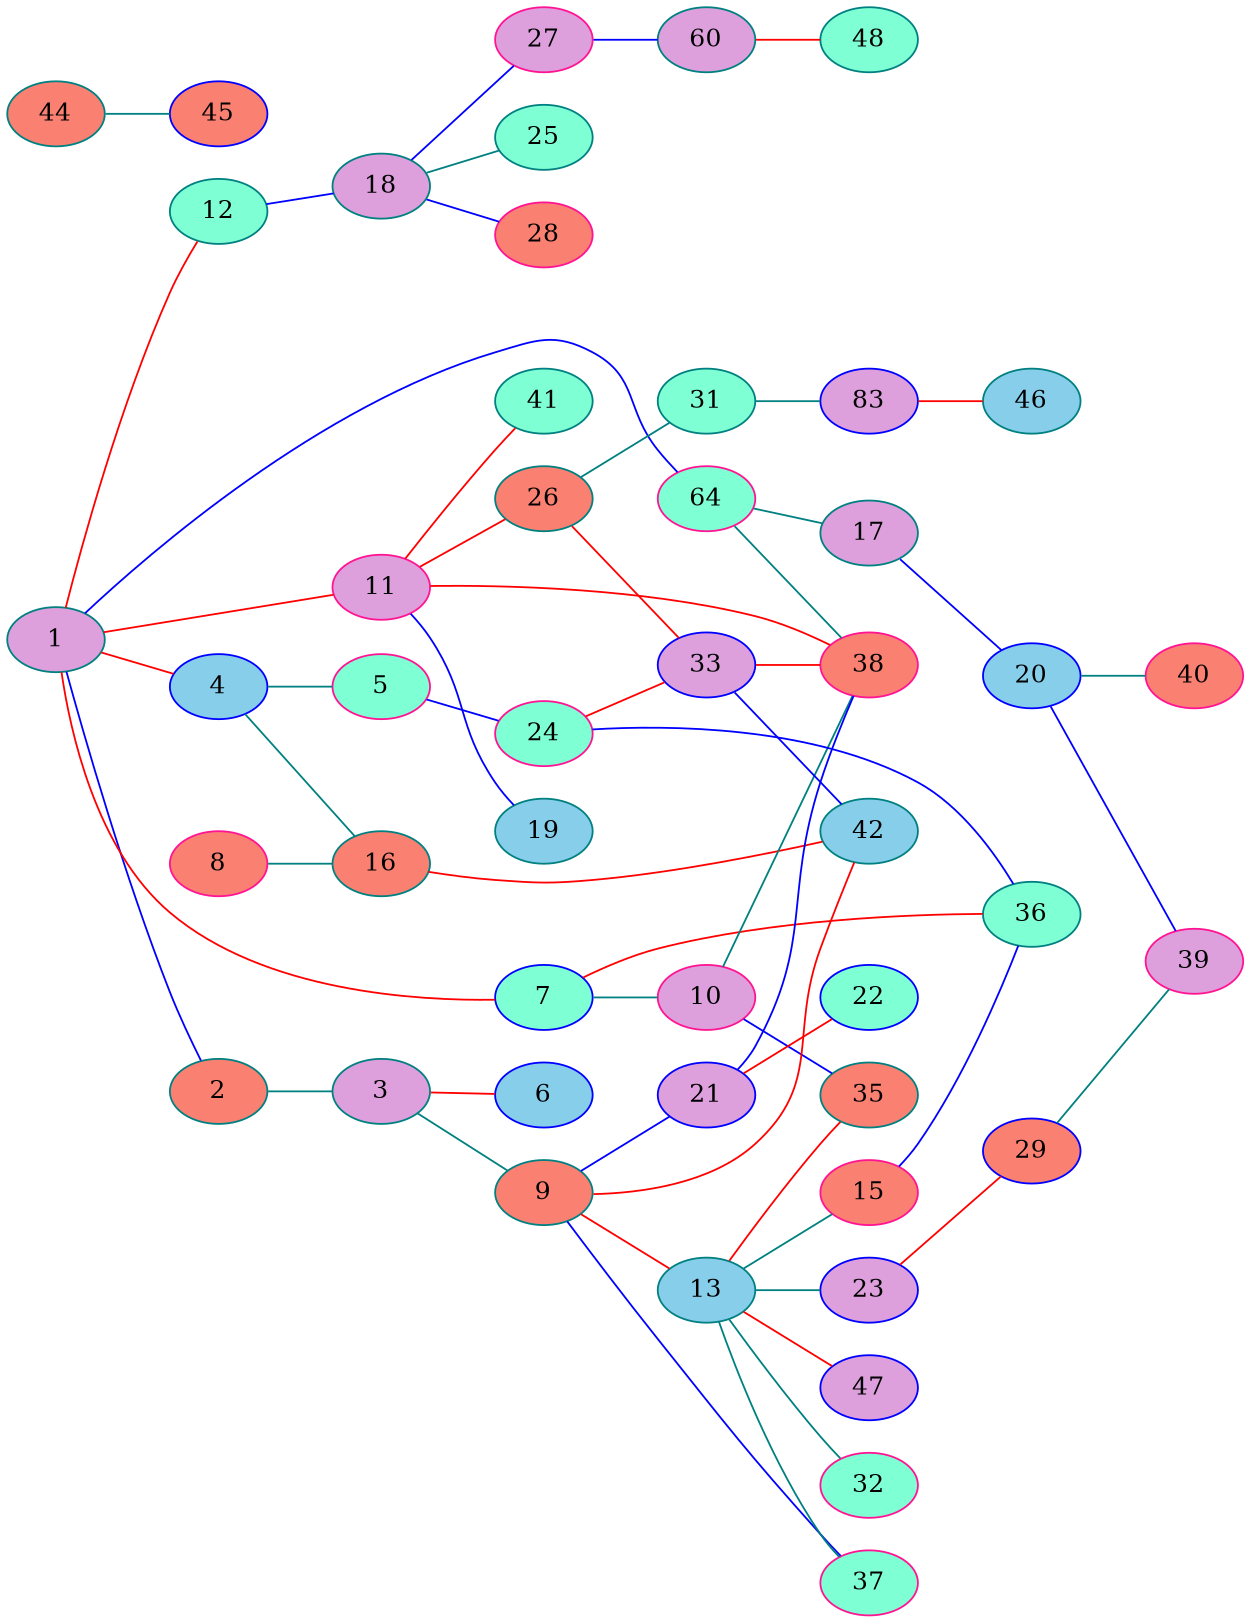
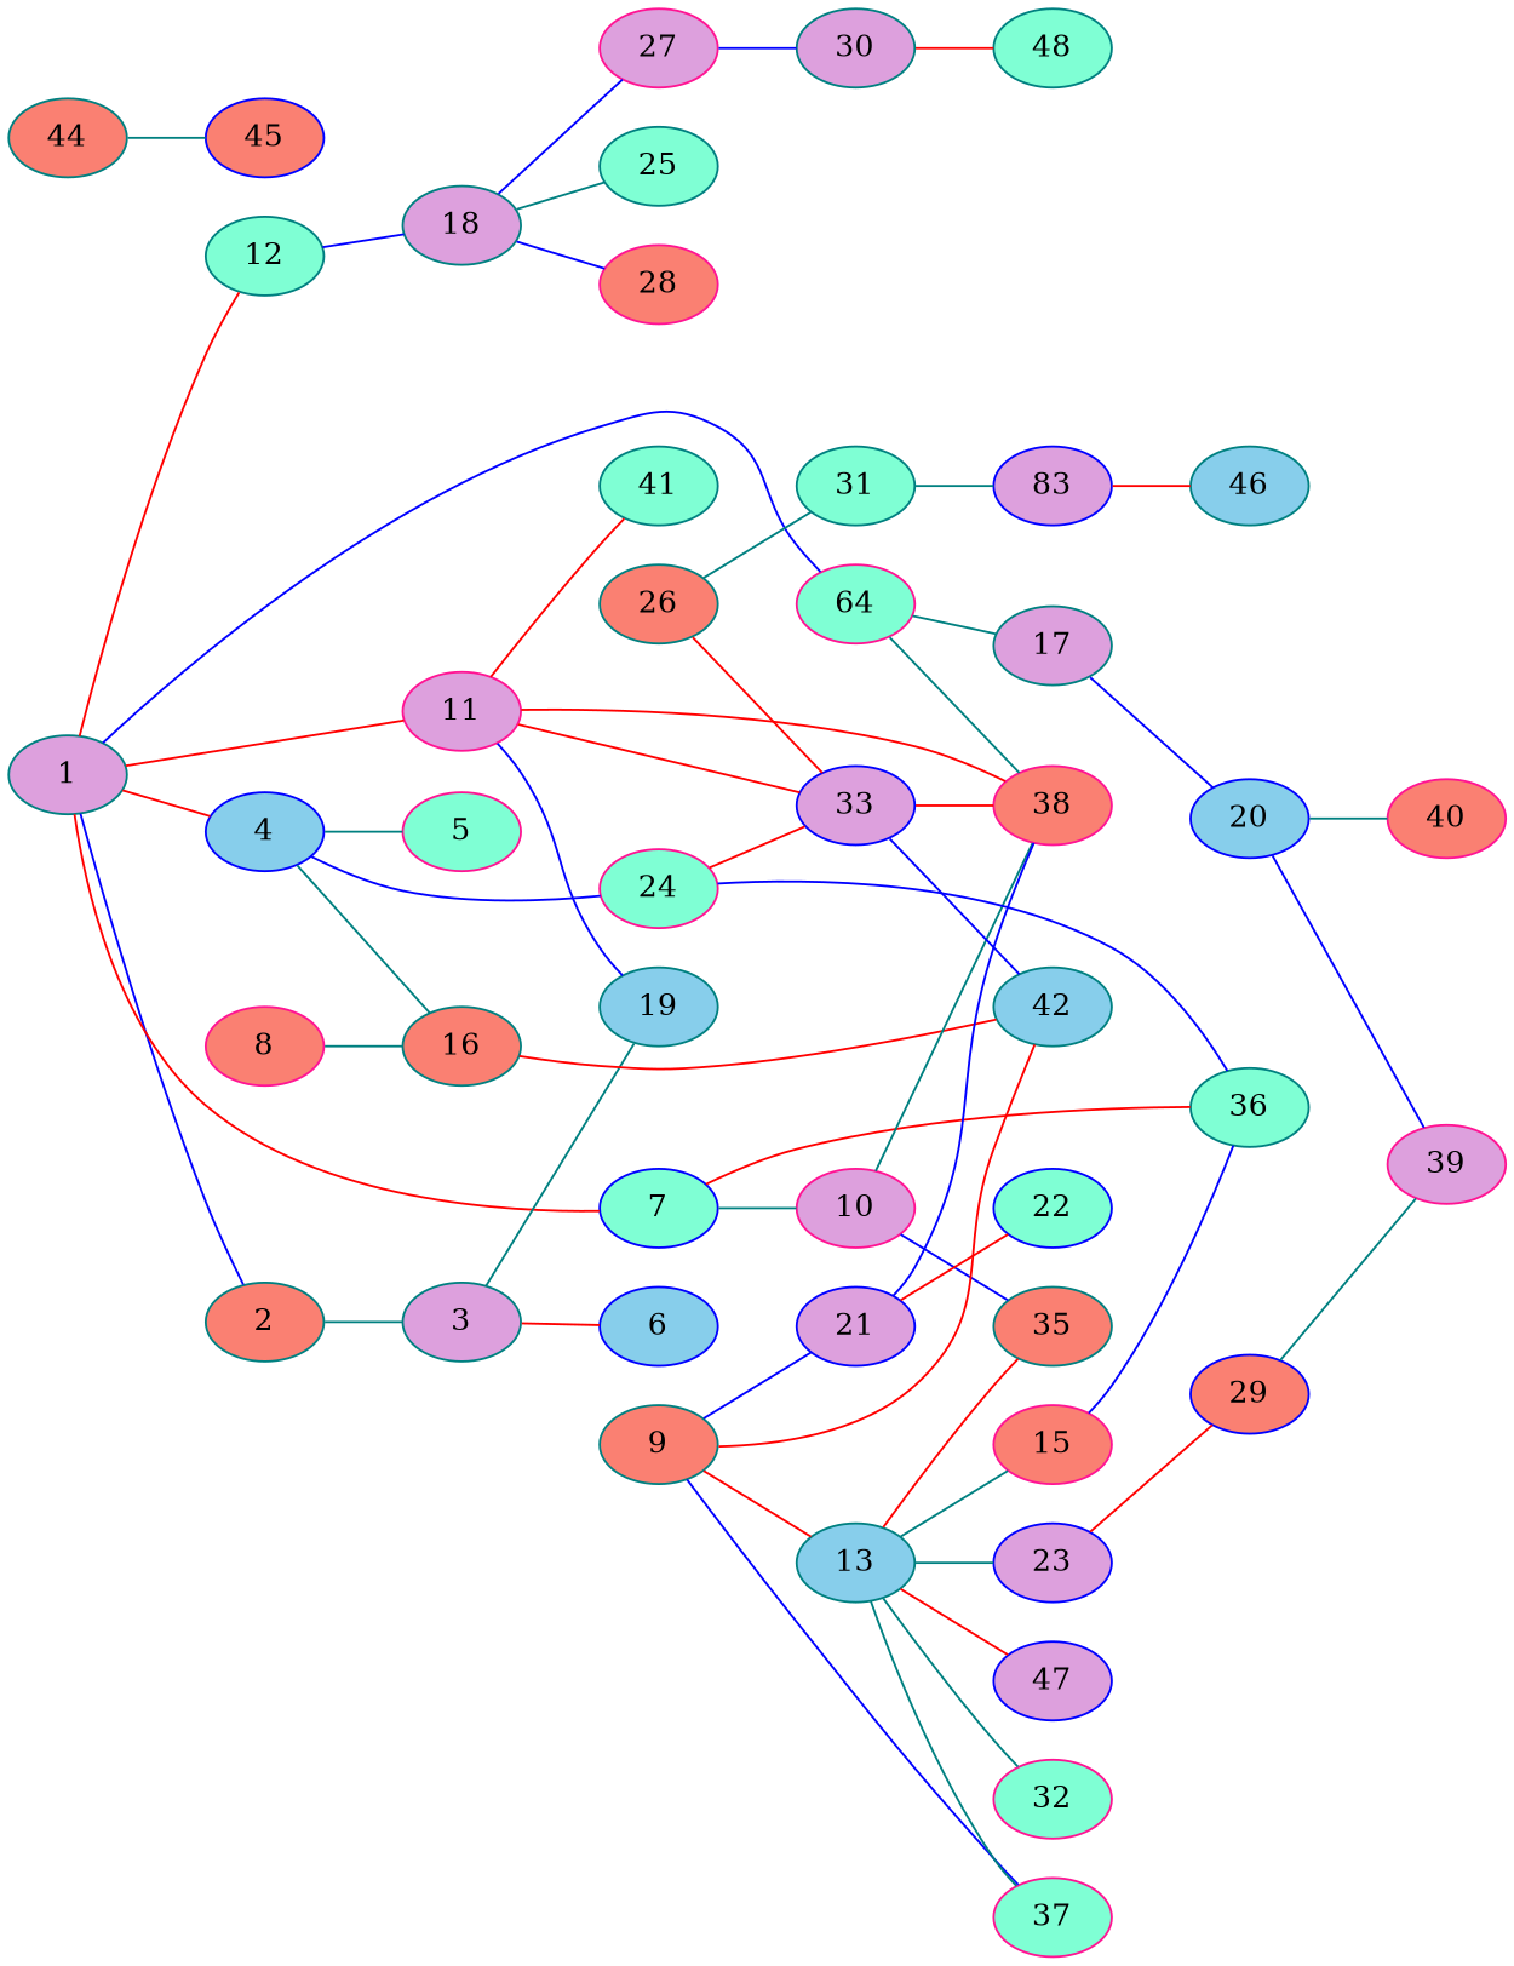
  graph {
    rankdir=LR
    node [color=teal fillcolor=plum style=filled]
    edge [color=red weight=1.0]
    1
    2 [fillcolor=salmon]
    4 [color=blue fillcolor=skyblue]
    7 [color=blue fillcolor=aquamarine]
    11 [color=deeppink]
    12 [fillcolor=aquamarine]
    n7 [color=deeppink fillcolor=aquamarine label=64]
    3
    5 [color=deeppink fillcolor=aquamarine]
    16 [fillcolor=salmon]
    10 [color=deeppink]
    36 [fillcolor=aquamarine]
    8 [color=deeppink fillcolor=salmon]
    38 [color=deeppink fillcolor=salmon]
    19 [fillcolor=skyblue]
    26 [fillcolor=salmon]
    41 [fillcolor=aquamarine]
    18
    17
    6 [color=blue fillcolor=skyblue]
    9 [fillcolor=salmon]
    13 [fillcolor=skyblue]
    21 [color=blue]
    37 [color=deeppink fillcolor=aquamarine]
    42 [fillcolor=skyblue]
    24 [color=deeppink fillcolor=aquamarine]
    33 [color=blue]
    35 [fillcolor=salmon]
    15 [color=deeppink fillcolor=salmon]
    23 [color=blue]
    32 [color=deeppink fillcolor=aquamarine]
    47 [color=blue]
    22 [color=blue fillcolor=aquamarine]
    31 [fillcolor=aquamarine]
    25 [fillcolor=aquamarine]
    27 [color=deeppink]
    28 [color=deeppink fillcolor=salmon]
    29 [color=blue fillcolor=salmon]
    20 [color=blue fillcolor=skyblue]
    39 [color=deeppink]
    40 [color=deeppink fillcolor=salmon]
-   30 [label=60]
+   30
    n43 [color=blue label=83]
    48 [fillcolor=aquamarine]
    46 [fillcolor=skyblue]
    44 [fillcolor=salmon]
    45 [color=blue fillcolor=salmon]
    1 -- 2 [color=blue]
    1 -- 4
    1 -- 7
    1 -- 11
    1 -- 12
    1 -- n7 [color=blue]
    2 -- 3 [color=teal]
    4 -- 5 [color=teal weight=2.0]
    4 -- 16 [color=teal]
    7 -- 10 [color=teal weight=3.0]
    7 -- 36
    11 -- 38
    11 -- 19 [color=blue]
-   11 -- 26
+   11 -- 33
    11 -- 41
    12 -- 18 [color=blue]
    n7 -- 38 [color=teal]
    n7 -- 17 [color=teal]
    3 -- 6
-   3 -- 9 [color=teal]
-   5 -- 24 [color=blue]
+   3 -- 19 [color=teal]
+   4 -- 24 [color=blue]
    16 -- 42
    10 -- 38 [color=teal]
    10 -- 35 [color=blue]
    8 -- 16 [color=teal]
    26 -- 33
    26 -- 31 [color=teal]
    18 -- 25 [color=teal]
    18 -- 27 [color=blue]
    18 -- 28 [color=blue]
    17 -- 20 [color=blue]
    9 -- 13
    9 -- 21 [color=blue]
    9 -- 37 [color=blue]
    9 -- 42
    13 -- 37 [color=teal]
    13 -- 35
    13 -- 15 [color=teal]
    13 -- 23 [color=teal]
    13 -- 32 [color=teal]
    13 -- 47
    21 -- 38 [color=blue]
    21 -- 22
    24 -- 36 [color=blue]
    24 -- 33
    33 -- 38
    33 -- 42 [color=blue]
    15 -- 36 [color=blue]
    23 -- 29
    31 -- n43 [color=teal]
    27 -- 30 [color=blue]
    29 -- 39 [color=teal]
    20 -- 39 [color=blue]
    20 -- 40 [color=teal]
    30 -- 48
    n43 -- 46
    44 -- 45 [color=teal]
  }
